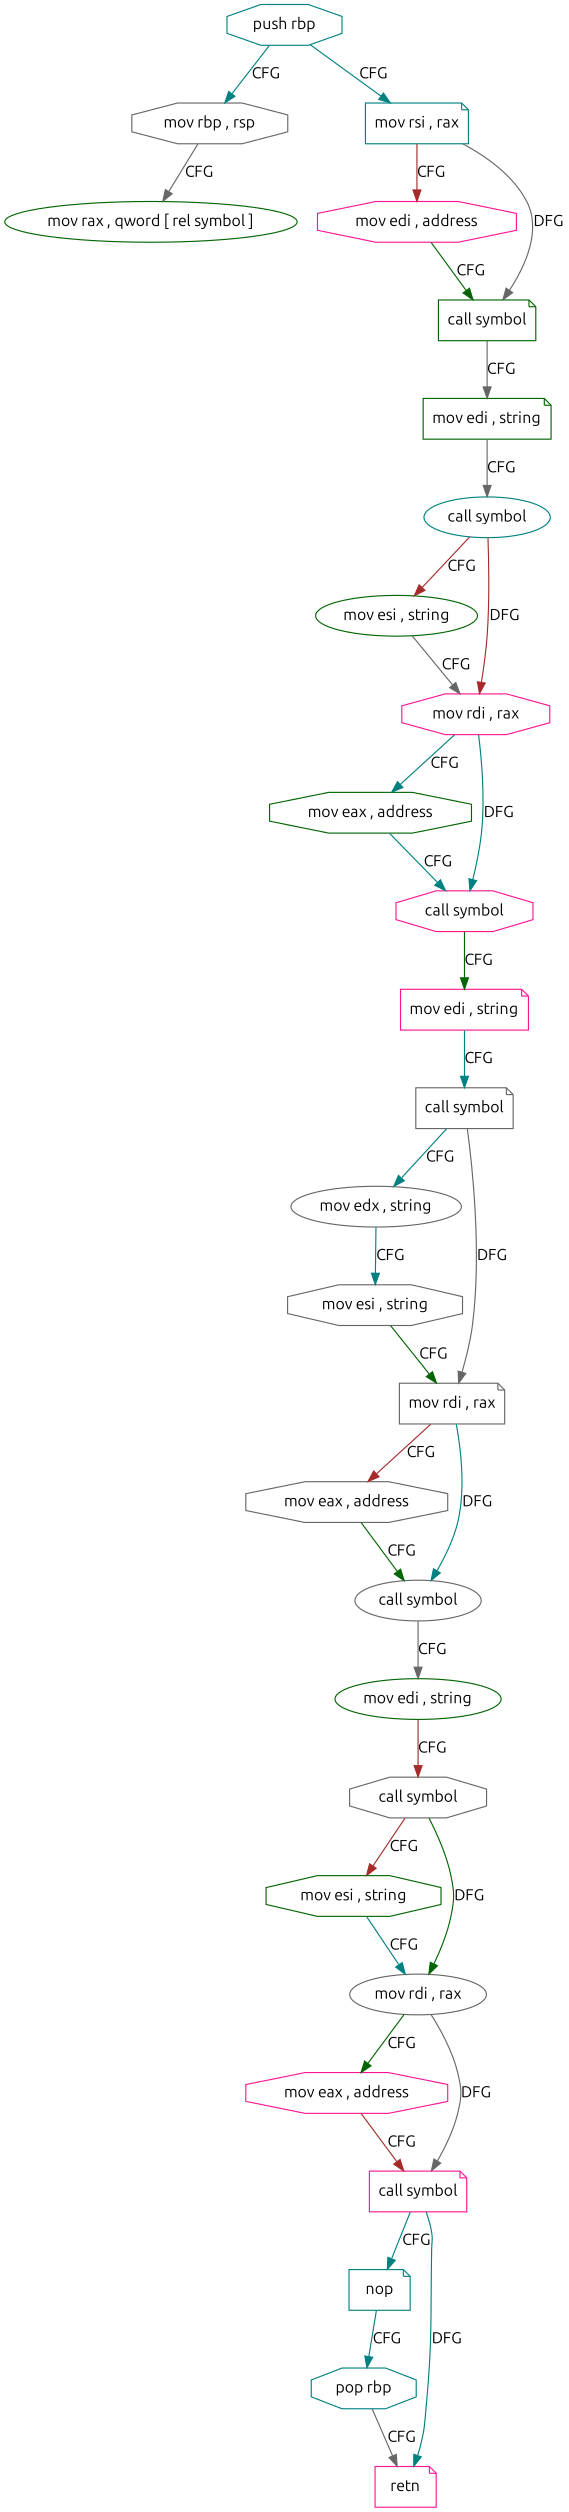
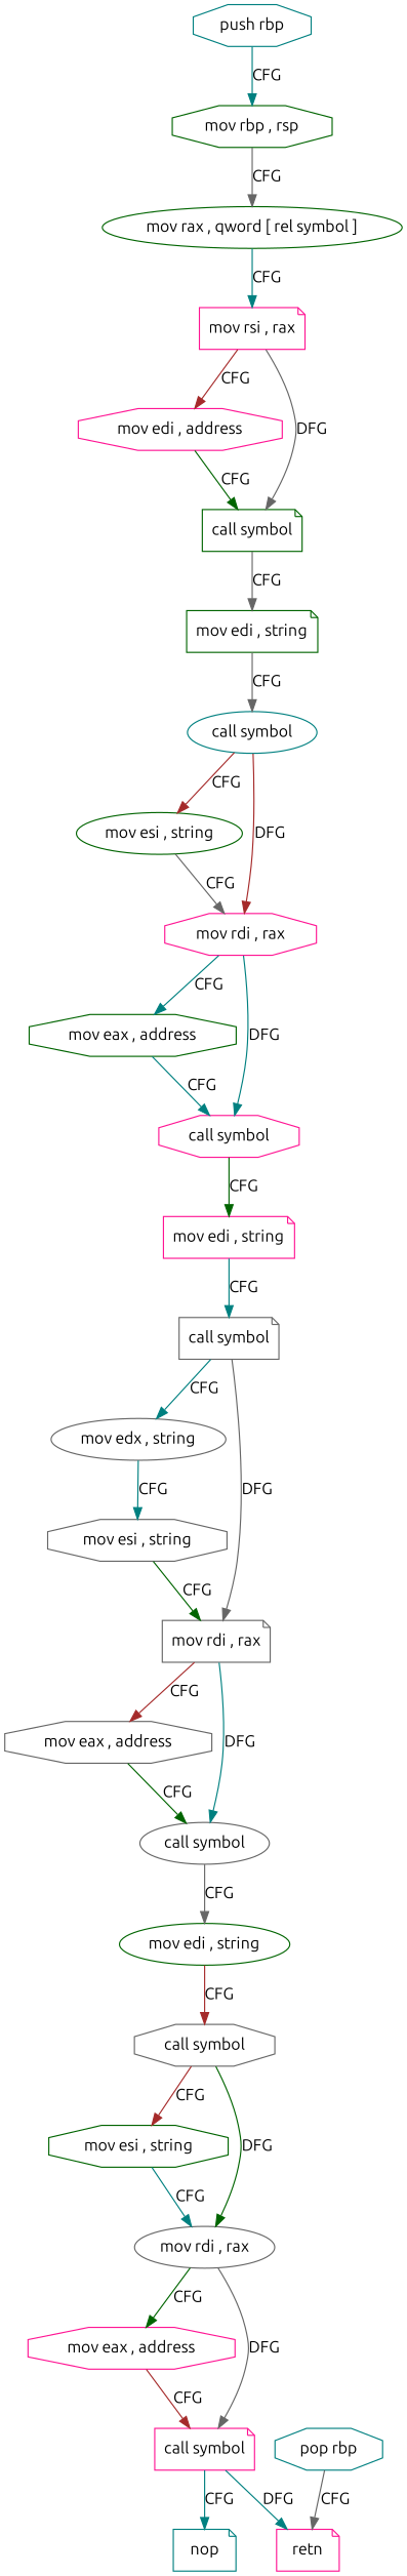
  digraph {
    fontname=Ubuntu
    node [color=gray40 fontname=Ubuntu shape=octagon]
    edge [color=teal fontname=Ubuntu]
    n1 [color=teal label="push rbp"]
-   n2 [label="mov rbp , rsp"]
+   n2 [color=darkgreen label="mov rbp , rsp"]
    n3 [color=darkgreen label="mov rax , qword [ rel symbol ]" shape=ellipse]
-   n4 [color=teal label="mov rsi , rax" shape=note]
+   n4 [color=deeppink label="mov rsi , rax" shape=note]
    n5 [color=deeppink label="mov edi , address"]
    n6 [color=darkgreen label="call symbol" shape=note]
    n7 [color=darkgreen label="mov edi , string" shape=note]
    n8 [color=teal label="call symbol" shape=ellipse]
    n9 [color=darkgreen label="mov esi , string" shape=ellipse]
    n10 [color=deeppink label="mov rdi , rax"]
    n11 [color=darkgreen label="mov eax , address"]
    n12 [color=deeppink label="call symbol"]
    n13 [color=deeppink label="mov edi , string" shape=note]
    n14 [label="call symbol" shape=note]
    n15 [label="mov edx , string" shape=ellipse]
    n16 [label="mov rdi , rax" shape=note]
    n17 [label="mov esi , string"]
    n18 [label="mov eax , address"]
    n19 [label="call symbol" shape=ellipse]
    n20 [color=darkgreen label="mov edi , string" shape=ellipse]
    n21 [label="call symbol"]
    n22 [color=darkgreen label="mov esi , string"]
    n23 [label="mov rdi , rax" shape=ellipse]
    n24 [color=deeppink label="mov eax , address"]
    n25 [color=deeppink label="call symbol" shape=note]
    n26 [color=teal label=nop shape=note]
    n27 [color=deeppink label=retn shape=note]
    n28 [color=teal label="pop rbp"]
    n1 -> n2 [label=CFG]
    n2 -> n3 [color=gray40 label=CFG]
-   n1 -> n4 [label=CFG]
+   n3 -> n4 [label=CFG]
    n4 -> n5 [color=brown label=CFG]
    n4 -> n6 [color=gray40 label=DFG]
    n5 -> n6 [color=darkgreen label=CFG]
    n6 -> n7 [color=gray40 label=CFG]
    n7 -> n8 [color=gray40 label=CFG]
    n8 -> n9 [color=brown label=CFG]
    n8 -> n10 [color=brown label=DFG]
    n9 -> n10 [color=gray40 label=CFG]
    n10 -> n11 [label=CFG]
    n10 -> n12 [label=DFG]
    n11 -> n12 [label=CFG]
    n12 -> n13 [color=darkgreen label=CFG]
    n13 -> n14 [label=CFG]
    n14 -> n15 [label=CFG]
    n14 -> n16 [color=gray40 label=DFG]
    n15 -> n17 [label=CFG]
    n16 -> n18 [color=brown label=CFG]
    n16 -> n19 [label=DFG]
    n17 -> n16 [color=darkgreen label=CFG]
    n18 -> n19 [color=darkgreen label=CFG]
    n19 -> n20 [color=gray40 label=CFG]
    n20 -> n21 [color=brown label=CFG]
    n21 -> n22 [color=brown label=CFG]
    n21 -> n23 [color=darkgreen label=DFG]
    n22 -> n23 [label=CFG]
    n23 -> n24 [color=darkgreen label=CFG]
    n23 -> n25 [color=gray40 label=DFG]
    n24 -> n25 [color=brown label=CFG]
    n25 -> n26 [label=CFG]
    n25 -> n27 [label=DFG]
-   n26 -> n28 [label=CFG]
    n28 -> n27 [color=gray40 label=CFG]
  }
